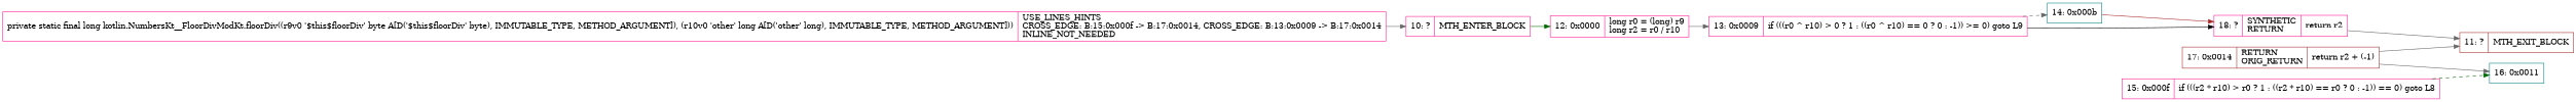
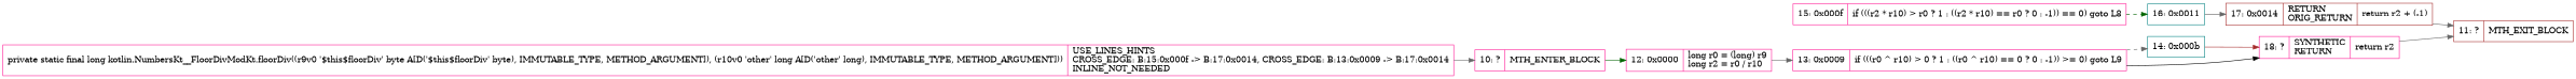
  digraph {
    rankdir=LR
    node [color=deeppink shape=record]
    edge [color=gray40]
    n1 [label="{10\:\ ?|MTH_ENTER_BLOCK\l}"]
    n2 [label="{12\:\ 0x0000|long r0 = (long) r9\llong r2 = r0 \/ r10\l}"]
    n3 [label="{13\:\ 0x0009|if (((r0 ^ r10) \> 0 ? 1 : ((r0 ^ r10) == 0 ? 0 : \-1)) \>= 0) goto L9\l}"]
    n4 [color=teal label="{14\:\ 0x000b}"]
    n5 [label="{18\:\ ?|SYNTHETIC\lRETURN\l|return r2\l}"]
    n6 [color=brown label="{11\:\ ?|MTH_EXIT_BLOCK\l}"]
    n7 [label="{15\:\ 0x000f|if (((r2 * r10) \> r0 ? 1 : ((r2 * r10) == r0 ? 0 : \-1)) == 0) goto L8\l}"]
    n8 [color=teal label="{16\:\ 0x0011}"]
    n9 [color=brown label="{17\:\ 0x0014|RETURN\lORIG_RETURN\l|return r2 + (\-1)\l}"]
    n10 [label="{private static final long kotlin.NumbersKt__FloorDivModKt.floorDiv((r9v0 '$this$floorDiv' byte A[D('$this$floorDiv' byte), IMMUTABLE_TYPE, METHOD_ARGUMENT]), (r10v0 'other' long A[D('other' long), IMMUTABLE_TYPE, METHOD_ARGUMENT]))  | USE_LINES_HINTS\lCROSS_EDGE: B:15:0x000f \-\> B:17:0x0014, CROSS_EDGE: B:13:0x0009 \-\> B:17:0x0014\lINLINE_NOT_NEEDED\l}"]
    n1 -> n2 [color=darkgreen]
    n2 -> n3
    n3 -> n4 [style=dashed]
    n3 -> n5 [color=black]
    n4 -> n5 [color=brown]
    n5 -> n6
    n7 -> n8 [color=darkgreen style=dashed]
-   n9 -> n8
+   n8 -> n9
    n9 -> n6
    n10 -> n1
  }
